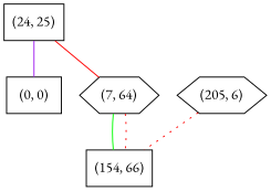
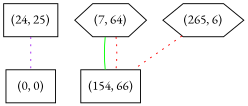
  graph {
    fontname="EB Garamond"
    node [fontname="EB Garamond" shape=box]
    edge [color=red fontname="EB Garamond" style=solid weight=1]
    "(24, 25)"
    "(0, 0)"
    "(7, 64)" [shape=hexagon]
    n4 [label="(154, 66)"]
-   "(205, 6)" [shape=hexagon]
-   "(24, 25)" -- "(0, 0)" [color=purple weight=4]
-   "(24, 25)" -- "(7, 64)"
+   "(205, 6)" [shape=hexagon label="(265, 6)"]
+   "(24, 25)" -- "(0, 0)" [color=purple style=dotted weight=4]
    "(7, 64)" -- n4 [color=green weight=2]
    "(7, 64)" -- n4 [style=dotted]
    "(205, 6)" -- n4 [style=dotted]
  }
